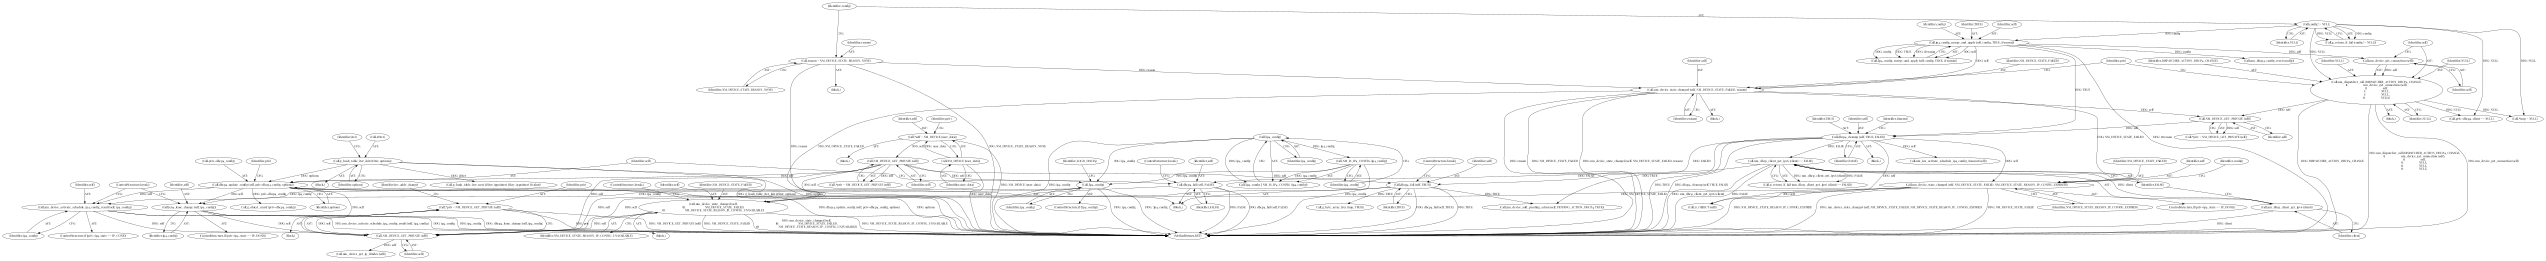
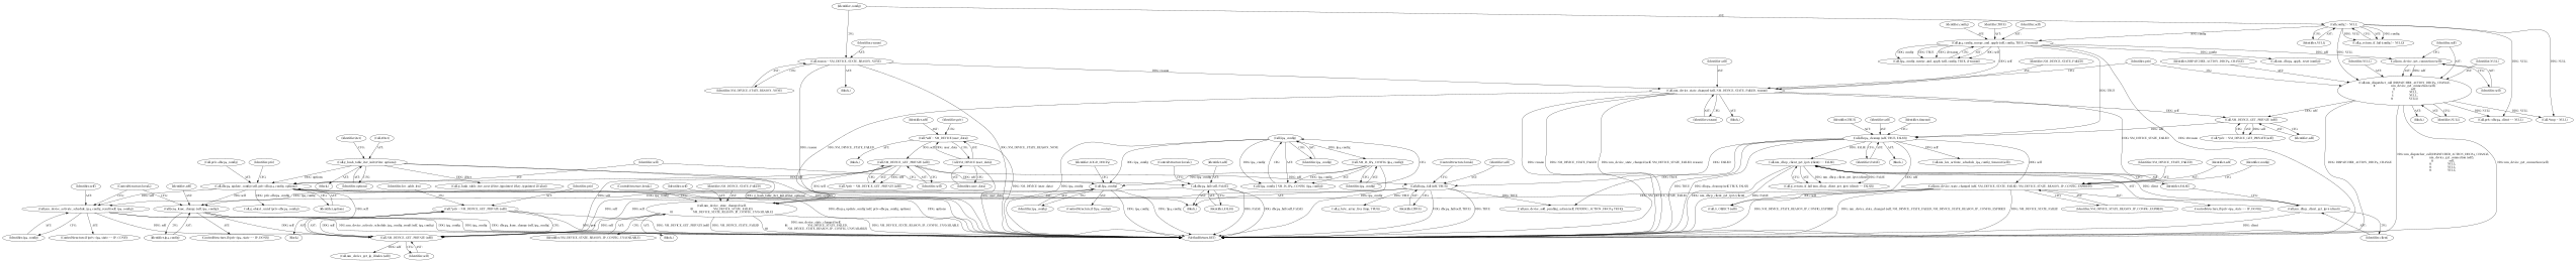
  digraph {
    fontname="Playfair Display"
    node [fontname="Playfair Display"]
    edge [fontname="Playfair Display"]
    n1 [label="(Call,*priv = NM_DEVICE_GET_PRIVATE (self))"]
    n2 [label="(Call,NM_DEVICE_GET_PRIVATE (self))"]
    n3 [label="(Block,)"]
    n4 [label="(MethodReturn,RET)"]
    n5 [label="(Call,nm_device_get_ip_ifindex (self))"]
    n6 [label="(Identifier,self)"]
    n7 [label="(Call,nm_device_activate_schedule_ip4_config_result (self, ip4_config))"]
    n8 [label="(Identifier,ip4_config)"]
    n9 [label="(ControlStructure,if (priv->ip4_state == IP_CONF))"]
    n10 [label="(Call,dhcp4_update_config (self, priv->dhcp4_config, options))"]
    n11 [label="(Call,len4_lease_change (self, ip4_config))"]
    n12 [label="(Identifier,options)"]
    n13 [label="(Block,)"]
    n14 [label="(Call,g_object_unref (priv->dhcp4_config))"]
    n15 [label="(ControlStructure,if (priv->ip4_state == IP_DONE))"]
    n16 [label="(Identifier,ip4_config)"]
    n17 [label="(Call,NM_DEVICE_GET_PRIVATE (self))"]
    n18 [label="(Call,dhcp4_fail (self, FALSE))"]
    n19 [label="(Call,dhcp4_fail (self, TRUE))"]
    n20 [label="(Call,nm_device_state_changed (self,\n\t\t\t                         NM_DEVICE_STATE_FAILED,\n\t\t\t                         NM_DEVICE_STATE_REASON_IP_CONFIG_UNAVAILABLE))"]
    n21 [label="(Identifier,self)"]
    n22 [label="(Call,*priv = NM_DEVICE_GET_PRIVATE (self))"]
    n23 [label="(Identifier,FALSE)"]
    n24 [label="(Call,g_byte_array_free (tmp, TRUE))"]
    n25 [label="(Call,nm_device_add_pending_action (self, PENDING_ACTION_DHCP4, TRUE))"]
    n26 [label="(Identifier,TRUE)"]
    n27 [label="(Block,)"]
    n28 [label="(Identifier,NM_DEVICE_STATE_REASON_IP_CONFIG_UNAVAILABLE)"]
    n29 [label="(Call,*self = NM_DEVICE (user_data))"]
    n30 [label="(Call,NM_DEVICE (user_data))"]
    n31 [label="(Block,)"]
    n32 [label="(Identifier,user_data)"]
    n33 [label="(Call,g_hash_table_iter_init (&iter, options))"]
    n34 [label="(Block,)"]
    n35 [label="(Call,g_hash_table_iter_next (&iter, (gpointer) &key, (gpointer) &value))"]
    n36 [label="(Identifier,options)"]
    n37 [label="(Call,!ip4_config)"]
    n38 [label="(ControlStructure,if (!ip4_config))"]
    n39 [label="(Identifier,ip4_config)"]
    n40 [label="(Call,!ip4_config)"]
    n41 [label="(Call,NM_IS_IP4_CONFIG (ip4_config))"]
    n42 [label="(Call,!ip4_config || NM_IS_IP4_CONFIG (ip4_config))"]
    n43 [label="(Identifier,ip4_config)"]
    n44 [label="(Identifier,ip4_config)"]
    n45 [label="(Call,nm_dhcp_client_get_ipv6 (client) == FALSE)"]
    n46 [label="(Call,g_return_if_fail (nm_dhcp_client_get_ipv6 (client) == FALSE))"]
    n47 [label="(Identifier,FALSE)"]
    n48 [label="(Call,nm_dhcp_client_get_ipv6 (client))"]
    n49 [label="(Identifier,client)"]
    n50 [label="(Call,dhcp4_cleanup (self, TRUE, FALSE))"]
    n51 [label="(Call,nm_device_state_changed (self, NM_DEVICE_STATE_FAILED, NM_DEVICE_STATE_REASON_IP_CONFIG_EXPIRED))"]
    n52 [label="(Call,G_OBJECT (self))"]
    n53 [label="(Identifier,FALSE)"]
    n54 [label="(Block,)"]
    n55 [label="(Call,nm_len_activate_schedule_ip4_config_timeout (self))"]
    n56 [label="(Identifier,NM_DEVICE_STATE_REASON_IP_CONFIG_EXPIRED)"]
    n57 [label="(ControlStructure,if (priv->ip4_state == IP_DONE))"]
    n58 [label="(Call,NM_DEVICE_GET_PRIVATE (self))"]
    n59 [label="(Identifier,self)"]
    n60 [label="(Call,*priv = NM_DEVICE_GET_PRIVATE (self))"]
    n61 [label="(Call,nm_device_state_changed (self, NM_DEVICE_STATE_FAILED, reason))"]
    n62 [label="(Block,)"]
    n63 [label="(Identifier,reason)"]
    n64 [label="(Call,ip4_config_merge_and_apply (self, config, TRUE, &reason))"]
    n65 [label="(Call,nm_device_get_connection (self))"]
-   n66 [label="(Call,nm_dhcp4_config_reset (config))"]
+   n66 [label="(Call,nm_dhcp4_apply_reset (config))"]
    n67 [label="(Call,!ip4_config_merge_and_apply (self, config, TRUE, &reason))"]
    n68 [label="(Call,nm_dispatcher_call (DISPATCHER_ACTION_DHCP4_CHANGE,\n\t\t                    nm_device_get_connection (self),\n\t\t                    self,\n\t\t                    NULL,\n\t\t                    NULL,\n\t\t                    NULL))"]
    n69 [label="(Identifier,self)"]
    n70 [label="(Call,config != NULL)"]
    n71 [label="(Call,g_return_if_fail (config != NULL))"]
    n72 [label="(Call,priv->dhcp4_client == NULL)"]
    n73 [label="(Identifier,NULL)"]
    n74 [label="(Call,*tmp = NULL)"]
    n75 [label="(Block,)"]
    n76 [label="(Identifier,NULL)"]
    n77 [label="(Call,reason = NM_DEVICE_STATE_REASON_NONE)"]
    n78 [label="(Block,)"]
    n79 [label="(Identifier,NM_DEVICE_STATE_REASON_NONE)"]
    n80 [label="(Identifier,priv)"]
    n81 [label="(ControlStructure,break;)"]
    n82 [label="(Identifier,self)"]
    n83 [label="(Identifier,NULL)"]
    n84 [label="(Identifier,NULL)"]
    n85 [label="(Identifier,self)"]
    n86 [label="(ControlStructure,break;)"]
    n87 [label="(Identifier,NM_DEVICE_STATE_FAILED)"]
    n88 [label="(Identifier,config)"]
    n89 [label="(ControlStructure,break;)"]
    n90 [label="(Identifier,self)"]
    n91 [label="(Call,priv->dhcp4_config)"]
    n92 [label="(Identifier,self)"]
    n93 [label="(Identifier,self)"]
    n94 [label="(Identifier,DISPATCHER_ACTION_DHCP4_CHANGE)"]
    n95 [label="(Identifier,iter)"]
    n96 [label="(Identifier,config)"]
    n97 [label="(Identifier,timeout)"]
    n98 [label="(Identifier,TRUE)"]
    n99 [label="(Identifier,TRUE)"]
    n100 [label="(Identifier,NM_DEVICE_STATE_FAILED)"]
    n101 [label="(Identifier,self)"]
    n102 [label="(Identifier,self)"]
    n103 [label="(Identifier,self)"]
-   n104 [label="(Identifier,hw_addr_change)"]
+   n104 [label="(Identifier,hw_addr_len)"]
    n105 [label="(Identifier,self)"]
    n106 [label="(Identifier,priv)"]
    n107 [label="(Identifier,priv)"]
    n108 [label="(Call,&iter)"]
    n109 [label="(Identifier,NM_DEVICE_STATE_FAILED)"]
    n110 [label="(Identifier,reason)"]
    n111 [label="(Identifier,config)"]
    n112 [label="(Identifier,self)"]
    n113 [label="(Identifier,self)"]
    n114 [label="(Identifier,self)"]
    n115 [label="(ControlStructure,break;)"]
    n116 [label="(Identifier,LOGD_DHCP4)"]
    n117 [label="(Identifier,priv)"]
    n1 -> n2 [label="CFG: "]
    n1 -> n3 [label="AST: "]
    n1 -> n4 [label="DDG: NM_DEVICE_GET_PRIVATE (self)"]
    n1 -> n4 [label="DDG: priv"]
    n2 -> n1 [label="AST: "]
    n2 -> n1 [label="DDG: self"]
    n2 -> n5 [label="DDG: self"]
    n2 -> n6 [label="CFG: "]
    n6 -> n2 [label="AST: "]
    n7 -> n2 [label="DDG: self"]
    n7 -> n4 [label="DDG: ip4_config"]
    n7 -> n4 [label="DDG: nm_device_activate_schedule_ip4_config_result (self, ip4_config)"]
    n7 -> n8 [label="CFG: "]
    n7 -> n9 [label="AST: "]
    n8 -> n7 [label="AST: "]
    n10 -> n2 [label="DDG: self"]
    n10 -> n4 [label="DDG: dhcp4_update_config (self, priv->dhcp4_config, options)"]
    n10 -> n4 [label="DDG: options"]
    n10 -> n7 [label="DDG: self"]
    n10 -> n11 [label="DDG: self"]
    n10 -> n12 [label="CFG: "]
    n10 -> n13 [label="AST: "]
    n10 -> n14 [label="DDG: priv->dhcp4_config"]
    n11 -> n2 [label="DDG: self"]
    n11 -> n4 [label="DDG: dhcp4_lease_change (self, ip4_config)"]
    n11 -> n4 [label="DDG: ip4_config"]
    n11 -> n15 [label="AST: "]
    n11 -> n16 [label="CFG: "]
    n12 -> n10 [label="AST: "]
    n16 -> n11 [label="AST: "]
    n17 -> n2 [label="DDG: self"]
    n17 -> n10 [label="DDG: self"]
    n17 -> n18 [label="DDG: self"]
    n17 -> n19 [label="DDG: self"]
    n17 -> n20 [label="DDG: self"]
    n17 -> n21 [label="CFG: "]
    n17 -> n22 [label="AST: "]
    n17 -> n22 [label="DDG: self"]
    n18 -> n2 [label="DDG: self"]
    n18 -> n4 [label="DDG: FALSE"]
    n18 -> n4 [label="DDG: dhcp4_fail (self, FALSE)"]
    n18 -> n13 [label="AST: "]
    n18 -> n23 [label="CFG: "]
    n19 -> n2 [label="DDG: self"]
    n19 -> n4 [label="DDG: dhcp4_fail (self, TRUE)"]
    n19 -> n4 [label="DDG: TRUE"]
    n19 -> n13 [label="AST: "]
    n19 -> n24 [label="DDG: TRUE"]
    n19 -> n25 [label="DDG: TRUE"]
    n19 -> n26 [label="CFG: "]
    n20 -> n2 [label="DDG: self"]
    n20 -> n4 [label="DDG: nm_device_state_changed (self,\n\t\t\t                         NM_DEVICE_STATE_FAILED,\n\t\t\t                         NM_DEVICE_STATE_REASON_IP_CONFIG_UNAVAILABLE)"]
    n20 -> n4 [label="DDG: NM_DEVICE_STATE_REASON_IP_CONFIG_UNAVAILABLE"]
    n20 -> n4 [label="DDG: NM_DEVICE_STATE_FAILED"]
    n20 -> n27 [label="AST: "]
    n20 -> n28 [label="CFG: "]
    n21 -> n17 [label="AST: "]
    n22 -> n17 [label="CFG: "]
    n23 -> n18 [label="AST: "]
    n26 -> n19 [label="AST: "]
    n28 -> n20 [label="AST: "]
    n29 -> n4 [label="DDG: NM_DEVICE (user_data)"]
    n29 -> n17 [label="DDG: self"]
    n29 -> n30 [label="CFG: "]
    n29 -> n31 [label="AST: "]
    n30 -> n4 [label="DDG: user_data"]
    n30 -> n29 [label="AST: "]
    n30 -> n29 [label="DDG: user_data"]
    n30 -> n32 [label="CFG: "]
    n32 -> n30 [label="AST: "]
    n33 -> n4 [label="DDG: g_hash_table_iter_init (&iter, options)"]
    n33 -> n4 [label="DDG: options"]
    n33 -> n10 [label="DDG: options"]
    n33 -> n34 [label="AST: "]
    n33 -> n35 [label="DDG: &iter"]
    n33 -> n36 [label="CFG: "]
    n36 -> n33 [label="AST: "]
    n37 -> n4 [label="DDG: !ip4_config"]
    n37 -> n4 [label="DDG: ip4_config"]
    n37 -> n7 [label="DDG: ip4_config"]
    n37 -> n11 [label="DDG: ip4_config"]
    n37 -> n38 [label="AST: "]
    n37 -> n39 [label="CFG: "]
    n39 -> n37 [label="AST: "]
    n40 -> n4 [label="DDG: ip4_config"]
    n40 -> n37 [label="DDG: ip4_config"]
    n40 -> n41 [label="DDG: ip4_config"]
    n40 -> n42 [label="AST: "]
    n40 -> n42 [label="DDG: ip4_config"]
    n40 -> n43 [label="CFG: "]
    n41 -> n4 [label="DDG: ip4_config"]
    n41 -> n37 [label="DDG: ip4_config"]
    n41 -> n42 [label="AST: "]
    n41 -> n42 [label="DDG: ip4_config"]
    n41 -> n44 [label="CFG: "]
    n42 -> n40 [label="CFG: "]
    n43 -> n40 [label="AST: "]
    n44 -> n40 [label="CFG: "]
    n44 -> n41 [label="AST: "]
    n45 -> n4 [label="DDG: FALSE"]
    n45 -> n4 [label="DDG: nm_dhcp_client_get_ipv6 (client)"]
-   n45 -> n18 [label="DDG: FALSE"]
    n45 -> n46 [label="AST: "]
    n45 -> n46 [label="DDG: nm_dhcp_client_get_ipv6 (client)"]
    n45 -> n46 [label="DDG: FALSE"]
    n45 -> n47 [label="CFG: "]
    n46 -> n45 [label="CFG: "]
    n47 -> n45 [label="AST: "]
    n47 -> n48 [label="CFG: "]
    n48 -> n4 [label="DDG: client"]
    n48 -> n45 [label="AST: "]
    n48 -> n45 [label="DDG: client"]
    n48 -> n49 [label="CFG: "]
    n49 -> n48 [label="AST: "]
    n50 -> n4 [label="DDG: TRUE"]
    n50 -> n4 [label="DDG: dhcp4_cleanup (self, TRUE, FALSE)"]
    n50 -> n19 [label="DDG: FAILED"]
    n50 -> n25 [label="DDG: TRUE"]
    n50 -> n45 [label="DDG: FALSE"]
    n50 -> n51 [label="DDG: self"]
    n50 -> n52 [label="DDG: self"]
    n50 -> n53 [label="CFG: "]
    n50 -> n54 [label="AST: "]
    n50 -> n55 [label="DDG: self"]
    n51 -> n4 [label="DDG: NM_DEVICE_STATE_REASON_IP_CONFIG_EXPIRED"]
    n51 -> n4 [label="DDG: nm_device_state_changed (self, NM_DEVICE_STATE_FAILED, NM_DEVICE_STATE_REASON_IP_CONFIG_EXPIRED)"]
    n51 -> n4 [label="DDG: NM_DEVICE_STATE_FAILED"]
    n51 -> n20 [label="DDG: NM_DEVICE_STATE_FAILED"]
    n51 -> n52 [label="DDG: self"]
    n51 -> n56 [label="CFG: "]
    n51 -> n57 [label="AST: "]
    n53 -> n50 [label="AST: "]
    n56 -> n51 [label="AST: "]
    n58 -> n50 [label="DDG: self"]
    n58 -> n59 [label="CFG: "]
    n58 -> n60 [label="AST: "]
    n58 -> n60 [label="DDG: self"]
    n59 -> n58 [label="AST: "]
    n60 -> n58 [label="CFG: "]
    n61 -> n4 [label="DDG: NM_DEVICE_STATE_FAILED"]
    n61 -> n4 [label="DDG: nm_device_state_changed (self, NM_DEVICE_STATE_FAILED, reason)"]
    n61 -> n4 [label="DDG: reason"]
    n61 -> n20 [label="DDG: NM_DEVICE_STATE_FAILED"]
    n61 -> n51 [label="DDG: NM_DEVICE_STATE_FAILED"]
    n61 -> n58 [label="DDG: self"]
    n61 -> n62 [label="AST: "]
    n61 -> n63 [label="CFG: "]
    n63 -> n61 [label="AST: "]
    n64 -> n4 [label="DDG: &reason"]
    n64 -> n50 [label="DDG: TRUE"]
    n64 -> n61 [label="DDG: self"]
    n64 -> n65 [label="DDG: self"]
    n64 -> n66 [label="DDG: config"]
    n64 -> n67 [label="AST: "]
    n64 -> n67 [label="DDG: self"]
    n64 -> n67 [label="DDG: config"]
    n64 -> n67 [label="DDG: TRUE"]
    n64 -> n67 [label="DDG: &reason"]
    n65 -> n68 [label="AST: "]
    n65 -> n68 [label="DDG: self"]
    n65 -> n69 [label="CFG: "]
    n67 -> n64 [label="CFG: "]
    n68 -> n4 [label="DDG: nm_dispatcher_call (DISPATCHER_ACTION_DHCP4_CHANGE,\n\t\t                    nm_device_get_connection (self),\n\t\t                    self,\n\t\t                    NULL,\n\t\t                    NULL,\n\t\t                    NULL)"]
    n68 -> n4 [label="DDG: nm_device_get_connection (self)"]
    n68 -> n4 [label="DDG: DISPATCHER_ACTION_DHCP4_CHANGE"]
    n68 -> n58 [label="DDG: self"]
    n68 -> n72 [label="DDG: NULL"]
    n68 -> n74 [label="DDG: NULL"]
    n68 -> n75 [label="AST: "]
    n68 -> n76 [label="CFG: "]
    n69 -> n65 [label="AST: "]
    n70 -> n64 [label="DDG: config"]
    n70 -> n68 [label="DDG: NULL"]
    n70 -> n71 [label="AST: "]
    n70 -> n71 [label="DDG: config"]
    n70 -> n71 [label="DDG: NULL"]
    n70 -> n72 [label="DDG: NULL"]
    n70 -> n73 [label="CFG: "]
    n70 -> n74 [label="DDG: NULL"]
    n71 -> n70 [label="CFG: "]
    n73 -> n70 [label="AST: "]
    n76 -> n68 [label="AST: "]
    n77 -> n4 [label="DDG: reason"]
    n77 -> n4 [label="DDG: NM_DEVICE_STATE_REASON_NONE"]
    n77 -> n61 [label="DDG: reason"]
    n77 -> n78 [label="AST: "]
    n77 -> n79 [label="CFG: "]
    n79 -> n77 [label="AST: "]
    n80 -> n29 [label="CFG: "]
    n81 -> n18 [label="CFG: "]
    n82 -> n64 [label="AST: "]
    n83 -> n68 [label="AST: "]
    n84 -> n68 [label="AST: "]
    n85 -> n50 [label="AST: "]
    n86 -> n7 [label="CFG: "]
    n86 -> n11 [label="CFG: "]
    n87 -> n20 [label="AST: "]
    n88 -> n51 [label="CFG: "]
    n89 -> n20 [label="CFG: "]
    n90 -> n18 [label="AST: "]
    n91 -> n10 [label="AST: "]
    n92 -> n19 [label="AST: "]
    n93 -> n10 [label="AST: "]
    n93 -> n37 [label="CFG: "]
    n94 -> n68 [label="AST: "]
    n95 -> n33 [label="CFG: "]
    n96 -> n64 [label="AST: "]
    n97 -> n50 [label="CFG: "]
    n98 -> n64 [label="AST: "]
    n99 -> n50 [label="AST: "]
    n100 -> n51 [label="AST: "]
    n101 -> n20 [label="AST: "]
    n102 -> n51 [label="AST: "]
    n103 -> n61 [label="AST: "]
    n104 -> n1 [label="CFG: "]
    n105 -> n65 [label="CFG: "]
    n105 -> n68 [label="AST: "]
    n106 -> n10 [label="CFG: "]
    n107 -> n61 [label="CFG: "]
    n107 -> n68 [label="CFG: "]
    n108 -> n33 [label="AST: "]
    n109 -> n61 [label="AST: "]
    n110 -> n77 [label="AST: "]
    n111 -> n70 [label="AST: "]
    n111 -> n77 [label="CFG: "]
    n112 -> n11 [label="AST: "]
    n113 -> n7 [label="AST: "]
    n114 -> n29 [label="AST: "]
    n115 -> n19 [label="CFG: "]
    n116 -> n37 [label="CFG: "]
    n117 -> n1 [label="AST: "]
  }
